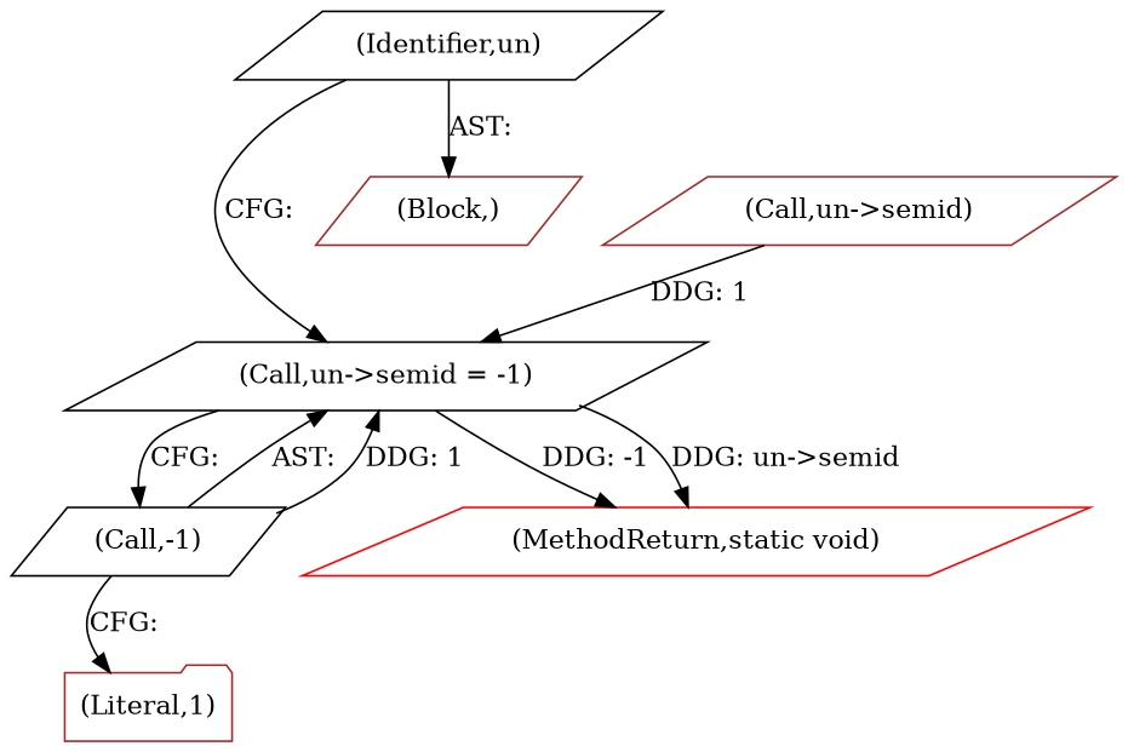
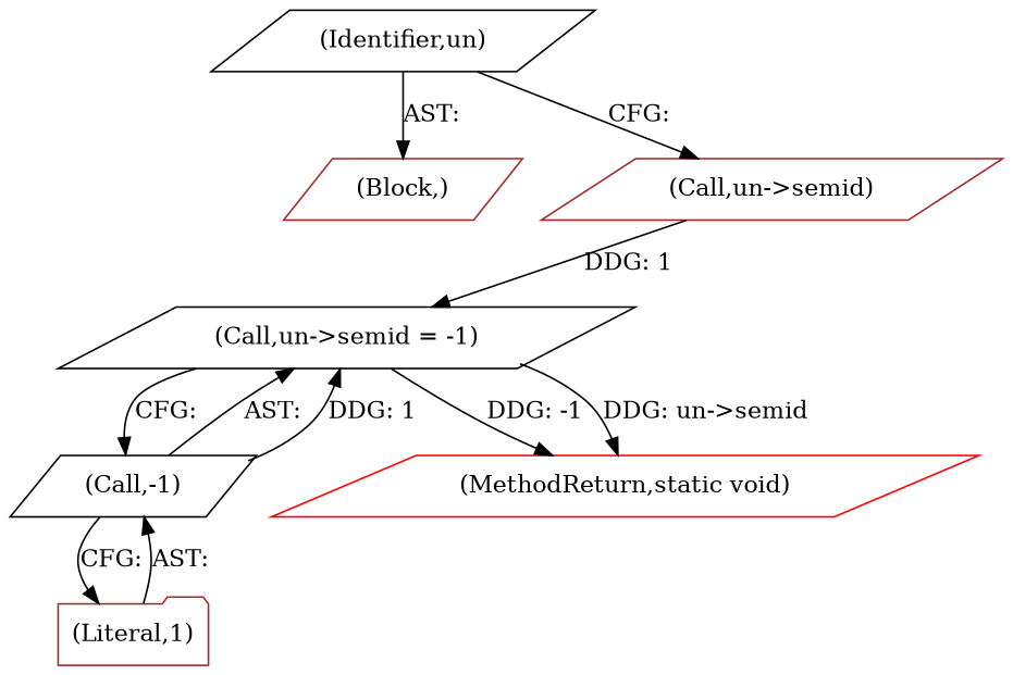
  digraph {
    node [color=black shape=parallelogram]
    n1 [label="(Call,un->semid = -1)"]
    n2 [label="(Call,-1)"]
    n3 [color=red label="(MethodReturn,static void)"]
    n4 [color=brown label="(Literal,1)" shape=folder]
    n5 [color=brown label="(Block,)"]
    n6 [color=brown label="(Call,un->semid)"]
    n7 [label="(Identifier,un)"]
    n1 -> n2 [label="CFG: "]
    n1 -> n3 [label="DDG: -1"]
    n1 -> n3 [label="DDG: un->semid"]
    n2 -> n1 [label="AST: "]
    n2 -> n1 [label="DDG: 1"]
    n2 -> n4 [label="CFG: "]
+   n4 -> n2 [label="AST: "]
    n6 -> n1 [label="DDG: 1"]
-   n7 -> n1 [label="CFG: "]
+   n7 -> n6 [label="CFG: "]
    n7 -> n5 [label="AST: "]
  }
